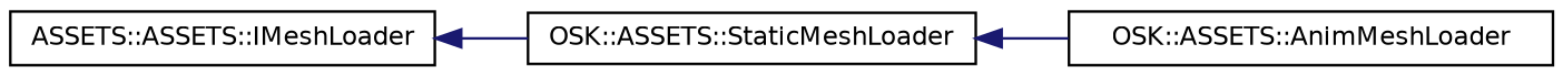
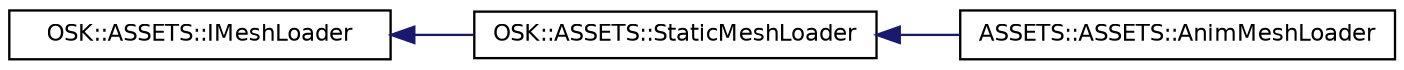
  digraph {
    rankdir=LR
    node [color=black fillcolor=white fontname=Helvetica fontsize=10 shape=record style=filled]
    edge [color=midnightblue dir=back fontname=Helvetica fontsize=10 labelfontname=Helvetica labelfontsize=10 style=solid]
-   n1 [height=0.2 label="ASSETS::ASSETS::IMeshLoader" width=0.4]
+   n1 [height=0.2 label="OSK::ASSETS::IMeshLoader" width=0.4]
    n2 [height=0.2 label="OSK::ASSETS::StaticMeshLoader" width=0.4]
-   n3 [height=0.2 label="OSK::ASSETS::AnimMeshLoader" width=0.4]
+   n3 [height=0.2 label="ASSETS::ASSETS::AnimMeshLoader" width=0.4]
    n1 -> n2
    n2 -> n3
  }
